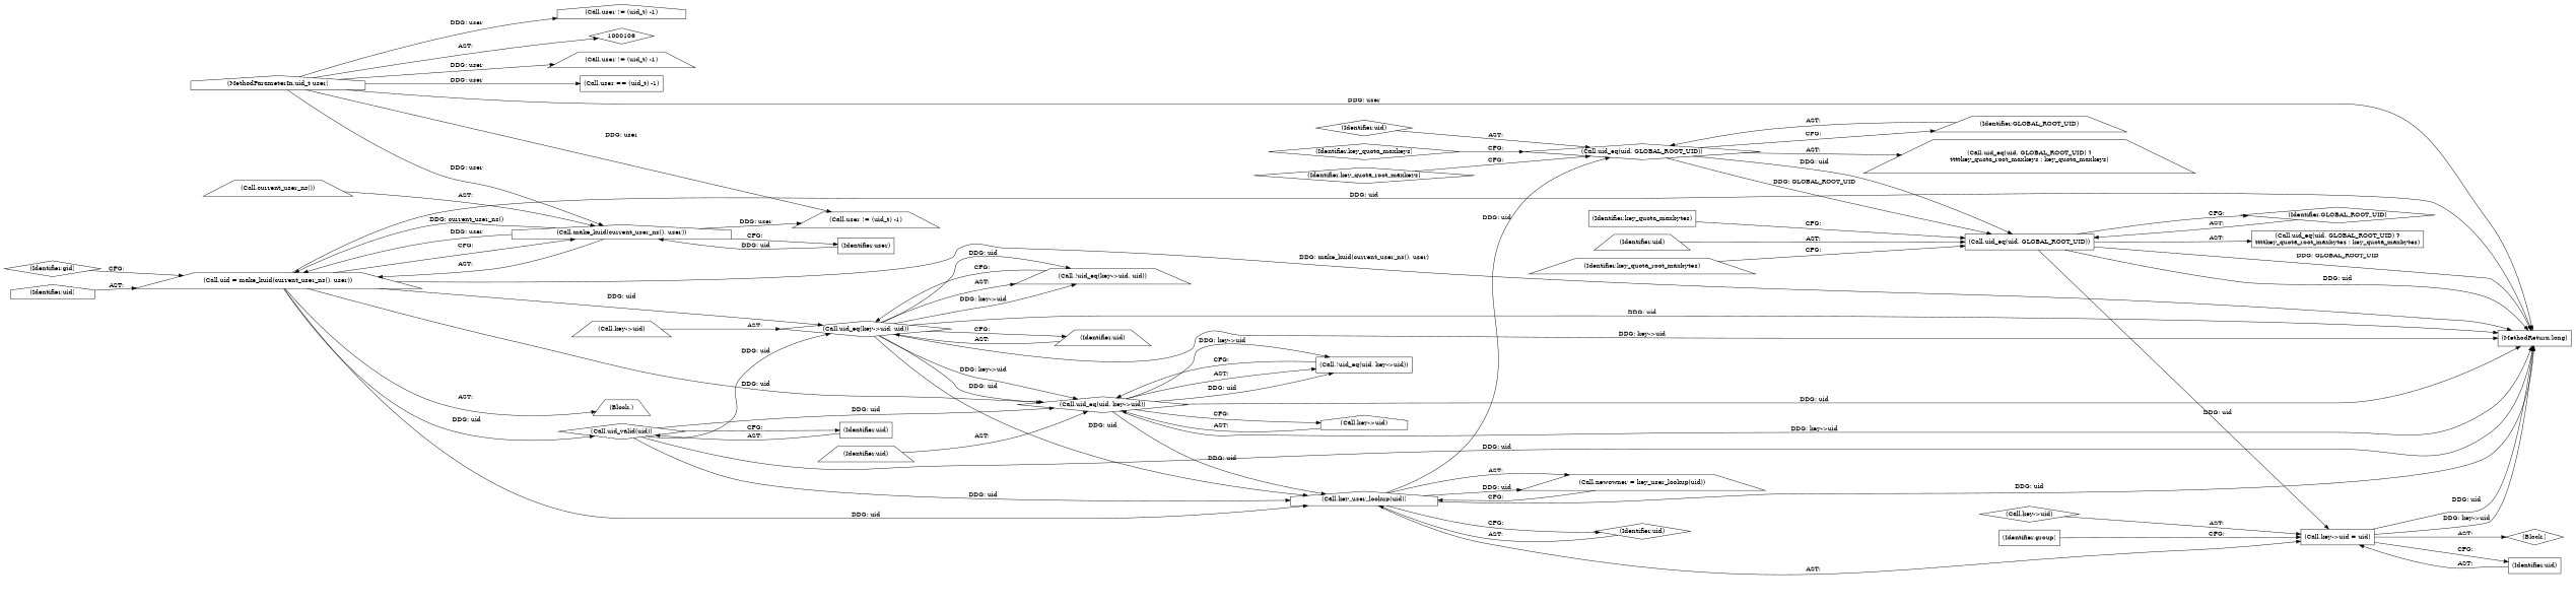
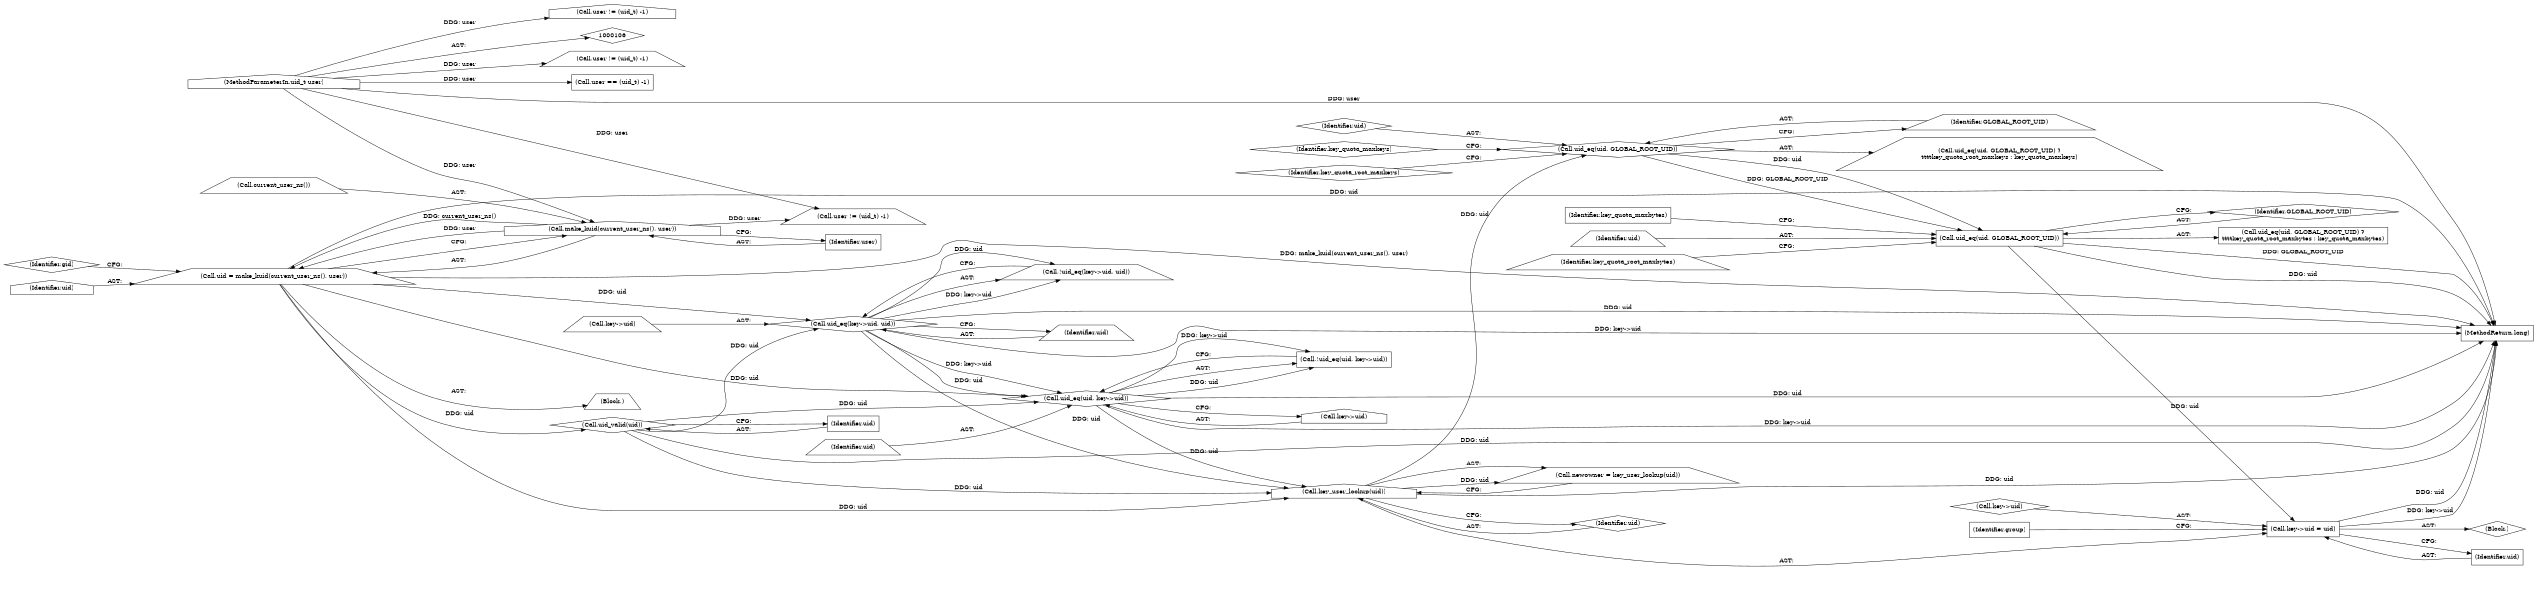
  digraph {
    rankdir=LR
    node [shape=trapezium]
    n1 [label="(Call,key->uid = uid)" shape=box]
    n2 [label="(MethodReturn,long)" shape=box]
    n3 [label="(Identifier,uid)" shape=box]
    n4 [label="(Block,)" shape=diamond]
    n5 [label="(Call,key_user_lookup(uid))" shape=house]
    n6 [label="(Call,uid_eq(uid, GLOBAL_ROOT_UID))" shape=diamond]
    n7 [label="(Identifier,uid)" shape=diamond]
    n8 [label="(Call,newowner = key_user_lookup(uid))"]
    n9 [label="(Call,uid_eq(uid, GLOBAL_ROOT_UID))" shape=box]
    n10 [label="(Call,uid_eq(uid, GLOBAL_ROOT_UID) ?\n\t\t\t\tkey_quota_root_maxkeys : key_quota_maxkeys)"]
    n11 [label="(Identifier,GLOBAL_ROOT_UID)"]
    n12 [label="(Call,uid_eq(key->uid, uid))" shape=diamond]
    n13 [label="(Call,uid_eq(uid, key->uid))" shape=diamond]
    n14 [label="(Identifier,uid)"]
    n15 [label="(Call,!uid_eq(key->uid, uid))"]
    n16 [label="(Call,key->uid)" shape=house]
    n17 [label="(Call,!uid_eq(uid, key->uid))" shape=box]
    n18 [label="(Call,uid = make_kuid(current_user_ns(), user))"]
    n19 [label="(Call,make_kuid(current_user_ns(), user))" shape=house]
    n20 [label="(Call,uid_valid(uid))" shape=diamond]
    n21 [label="(Block,)"]
    n22 [label="(Identifier,user)" shape=box]
    n23 [label="(Call,user != (uid_t) -1)"]
    n24 [label="(Identifier,uid)" shape=box]
    n25 [label="(MethodParameterIn,uid_t user)" shape=house]
    n26 [label="(Call,user != (uid_t) -1)"]
    n27 [label="(Call,user == (uid_t) -1)" shape=box]
    n28 [label="(Call,user != (uid_t) -1)" shape=house]
    1000106 [shape=diamond]
    n30 [label="(Identifier,GLOBAL_ROOT_UID)" shape=diamond]
    n31 [label="(Call,uid_eq(uid, GLOBAL_ROOT_UID) ?\n\t\t\t\tkey_quota_root_maxbytes : key_quota_maxbytes)" shape=box]
    n32 [label="(Call,key->uid)" shape=diamond]
    n33 [label="(Identifier,key_quota_root_maxkeys)" shape=diamond]
    n34 [label="(Identifier,uid)"]
    n35 [label="(Identifier,gid)" shape=diamond]
    n36 [label="(Identifier,uid)" shape=house]
    n37 [label="(Identifier,uid)" shape=diamond]
    n38 [label="(Identifier,key_quota_root_maxbytes)"]
    n39 [label="(Identifier,uid)"]
    n40 [label="(Identifier,group)" shape=box]
    n41 [label="(Identifier,key_quota_maxkeys)" shape=diamond]
    n42 [label="(Call,key->uid)"]
    n43 [label="(Identifier,key_quota_maxbytes)" shape=box]
    n44 [label="(Call,current_user_ns())"]
    n1 -> n2 [label="DDG: uid"]
    n1 -> n2 [label="DDG: key->uid"]
    n1 -> n3 [label="CFG: "]
    n1 -> n4 [label="AST: "]
    n3 -> n1 [label="AST: "]
    n5 -> n1 [label="AST: "]
    n5 -> n2 [label="DDG: uid"]
    n5 -> n6 [label="DDG: uid"]
    n5 -> n7 [label="CFG: "]
    n5 -> n8 [label="AST: "]
    n5 -> n8 [label="DDG: uid"]
    n6 -> n9 [label="DDG: uid"]
    n6 -> n9 [label="DDG: GLOBAL_ROOT_UID"]
    n6 -> n10 [label="AST: "]
    n6 -> n11 [label="CFG: "]
    n7 -> n5 [label="AST: "]
    n8 -> n5 [label="CFG: "]
    n9 -> n1 [label="DDG: uid"]
    n9 -> n2 [label="DDG: GLOBAL_ROOT_UID"]
    n9 -> n2 [label="DDG: uid"]
    n9 -> n30 [label="CFG: "]
    n9 -> n31 [label="AST: "]
    n11 -> n6 [label="AST: "]
    n12 -> n2 [label="DDG: uid"]
    n12 -> n2 [label="DDG: key->uid"]
    n12 -> n5 [label="DDG: uid"]
    n12 -> n13 [label="DDG: uid"]
    n12 -> n13 [label="DDG: key->uid"]
    n12 -> n14 [label="CFG: "]
    n12 -> n15 [label="AST: "]
    n12 -> n15 [label="DDG: key->uid"]
    n12 -> n15 [label="DDG: uid"]
    n13 -> n2 [label="DDG: key->uid"]
    n13 -> n2 [label="DDG: uid"]
    n13 -> n5 [label="DDG: uid"]
    n13 -> n16 [label="CFG: "]
    n13 -> n17 [label="AST: "]
    n13 -> n17 [label="DDG: uid"]
    n13 -> n17 [label="DDG: key->uid"]
    n14 -> n12 [label="AST: "]
    n15 -> n12 [label="CFG: "]
    n16 -> n13 [label="AST: "]
    n17 -> n13 [label="CFG: "]
    n18 -> n2 [label="DDG: make_kuid(current_user_ns(), user)"]
    n18 -> n2 [label="DDG: uid"]
    n18 -> n5 [label="DDG: uid"]
    n18 -> n12 [label="DDG: uid"]
    n18 -> n13 [label="DDG: uid"]
    n18 -> n19 [label="CFG: "]
    n18 -> n20 [label="DDG: uid"]
    n18 -> n21 [label="AST: "]
    n19 -> n18 [label="AST: "]
    n19 -> n18 [label="DDG: current_user_ns()"]
    n19 -> n18 [label="DDG: user"]
    n19 -> n22 [label="CFG: "]
    n19 -> n23 [label="DDG: user"]
    n20 -> n2 [label="DDG: uid"]
    n20 -> n5 [label="DDG: uid"]
    n20 -> n12 [label="DDG: uid"]
    n20 -> n13 [label="DDG: uid"]
    n20 -> n24 [label="CFG: "]
-   n22 -> n19 [label="DDG: uid"]
+   n22 -> n19 [label="AST: "]
    n24 -> n20 [label="AST: "]
    n25 -> n2 [label="DDG: user"]
    n25 -> n19 [label="DDG: user"]
    n25 -> n23 [label="DDG: user"]
    n25 -> n26 [label="DDG: user"]
    n25 -> n27 [label="DDG: user"]
    n25 -> n28 [label="DDG: user"]
    n25 -> 1000106 [label="AST: "]
    n30 -> n9 [label="AST: "]
    n32 -> n1 [label="AST: "]
    n33 -> n6 [label="CFG: "]
    n34 -> n9 [label="AST: "]
    n35 -> n18 [label="CFG: "]
    n36 -> n18 [label="AST: "]
    n37 -> n6 [label="AST: "]
    n38 -> n9 [label="CFG: "]
    n39 -> n13 [label="AST: "]
    n40 -> n1 [label="CFG: "]
    n41 -> n6 [label="CFG: "]
    n42 -> n12 [label="AST: "]
    n43 -> n9 [label="CFG: "]
    n44 -> n19 [label="AST: "]
  }
